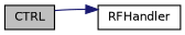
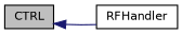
  digraph {
    rankdir=LR
    node [color=black fontname=Helvetica fontsize=10 shape=record style=filled]
    n1 [fillcolor=grey75 fontcolor=black height=0.2 label=CTRL width=0.4]
    n2 [fillcolor=white height=0.2 label=RFHandler width=0.4]
-   n2 -> n1 [color=midnightblue dir=back fontname=Helvetica fontsize=10 labelfontname=Helvetica labelfontsize=10 style=solid]
+   n1 -> n2 [color=midnightblue dir=back fontname=Helvetica fontsize=10 labelfontname=Helvetica labelfontsize=10 style=solid]
  }
